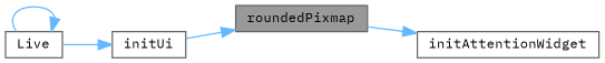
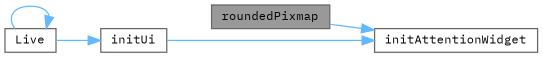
  digraph {
    fontname="IBM Plex Mono"
    rankdir=RL
    node [color=grey40 fillcolor=white fontname="IBM Plex Mono" fontsize=10 shape=box style=filled]
    edge [color=steelblue1 dir=back fontname="IBM Plex Mono" fontsize=10 labelfontname=Helvetica labelfontsize=10 style=solid]
    n1 [color=gray40 fillcolor=grey60 fontcolor=black height=0.2 label=roundedPixmap width=0.4]
    n2 [height=0.2 label=initAttentionWidget width=0.4]
    n3 [height=0.2 label=initUi width=0.4]
    n4 [height=0.2 label=Live width=0.4]
    n2 -> n1
-   n1 -> n3
+   n2 -> n3
    n3 -> n4
    n4 -> n4
  }
